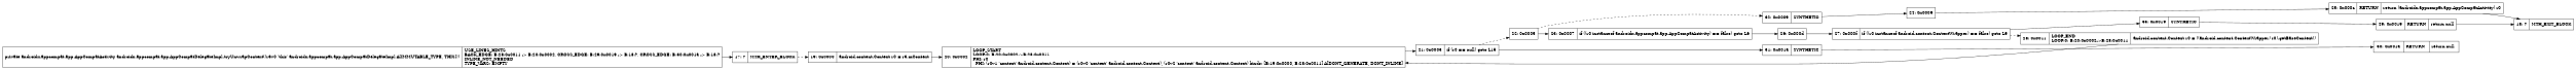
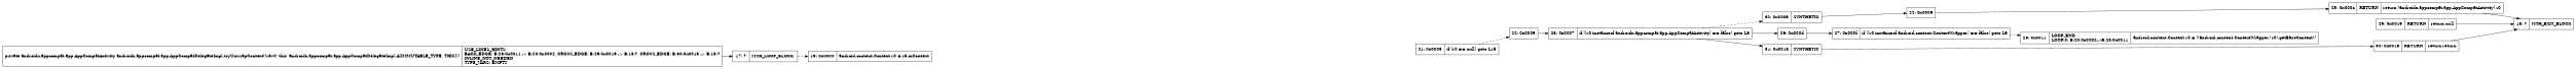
  digraph {
    rankdir=LR
    node [shape=record]
-   n1 [label="{17\:\ ?|MTH_ENTER_BLOCK\l}"]
+   n1 [label="{17\:\ ?|MTH_LOOP_BLOCK\l}"]
    n2 [label="{19\:\ 0x0000|android.content.Context r0 = r3.mContext\l}"]
-   n3 [label="{20\:\ 0x0002|LOOP_START\lLOOP:0: B:20:0x0002\-\>B:28:0x0011\lPHI: r0 \l  PHI: (r0v1 'context' android.content.Context) = (r0v0 'context' android.content.Context), (r0v2 'context' android.content.Context) binds: [B:19:0x0000, B:28:0x0011] A[DONT_GENERATE, DONT_INLINE]\l}"]
    n4 [label="{21\:\ 0x0003|if (r0 == null) goto L15\l}"]
    n5 [label="{22\:\ 0x0005}"]
    n6 [label="{31\:\ 0x001a|SYNTHETIC\l}"]
    n7 [label="{23\:\ 0x0007|if ((r0 instanceof androidx.appcompat.app.AppCompatActivity) == false) goto L6\l}"]
-   n8 [label="{30\:\ 0x001a|RETURN\l|return null\l}"]
+   n8 [label="{30\:\ 0x001a|RETURN\l|return return\l}"]
    n9 [label="{26\:\ 0x000d}"]
    n10 [label="{32\:\ 0x0009|SYNTHETIC\l}"]
    n11 [label="{27\:\ 0x000f|if ((r0 instanceof android.content.ContextWrapper) == false) goto L9\l}"]
    n12 [label="{24\:\ 0x0009}"]
    n13 [label="{28\:\ 0x0011|LOOP_END\lLOOP:0: B:20:0x0002\-\>B:28:0x0011\l|android.content.Context r0 = ((android.content.ContextWrapper) r0).getBaseContext()\l}"]
-   n14 [label="{33\:\ 0x0019|SYNTHETIC\l}"]
    n15 [label="{29\:\ 0x0019|RETURN\l|return null\l}"]
    n16 [label="{18\:\ ?|MTH_EXIT_BLOCK\l}"]
    n17 [label="{25\:\ 0x000c|RETURN\l|return (androidx.appcompat.app.AppCompatActivity) r0\l}"]
    n18 [label="{private androidx.appcompat.app.AppCompatActivity androidx.appcompat.app.AppCompatDelegateImpl.tryUnwrapContext((r3v0 'this' androidx.appcompat.app.AppCompatDelegateImpl A[IMMUTABLE_TYPE, THIS]))  | USE_LINES_HINTS\lBACK_EDGE: B:28:0x0011 \-\> B:20:0x0002, CROSS_EDGE: B:29:0x0019 \-\> B:18:?, CROSS_EDGE: B:30:0x001a \-\> B:18:?\lINLINE_NOT_NEEDED\lTYPE_VARS: EMPTY\l}"]
    n1 -> n2 [style=dashed]
-   n2 -> n3
-   n3 -> n4
    n4 -> n5 [style=dashed]
-   n4 -> n6
+   n7 -> n6
    n5 -> n7
    n6 -> n8
    n7 -> n9
-   n5 -> n10 [style=dashed]
+   n7 -> n10 [style=dashed]
+   n8 -> n16
    n9 -> n11
    n10 -> n12
    n11 -> n13 [style=dashed]
-   n11 -> n14
    n12 -> n17
-   n13 -> n3
-   n14 -> n15
    n15 -> n16
    n17 -> n16
    n18 -> n1
  }
